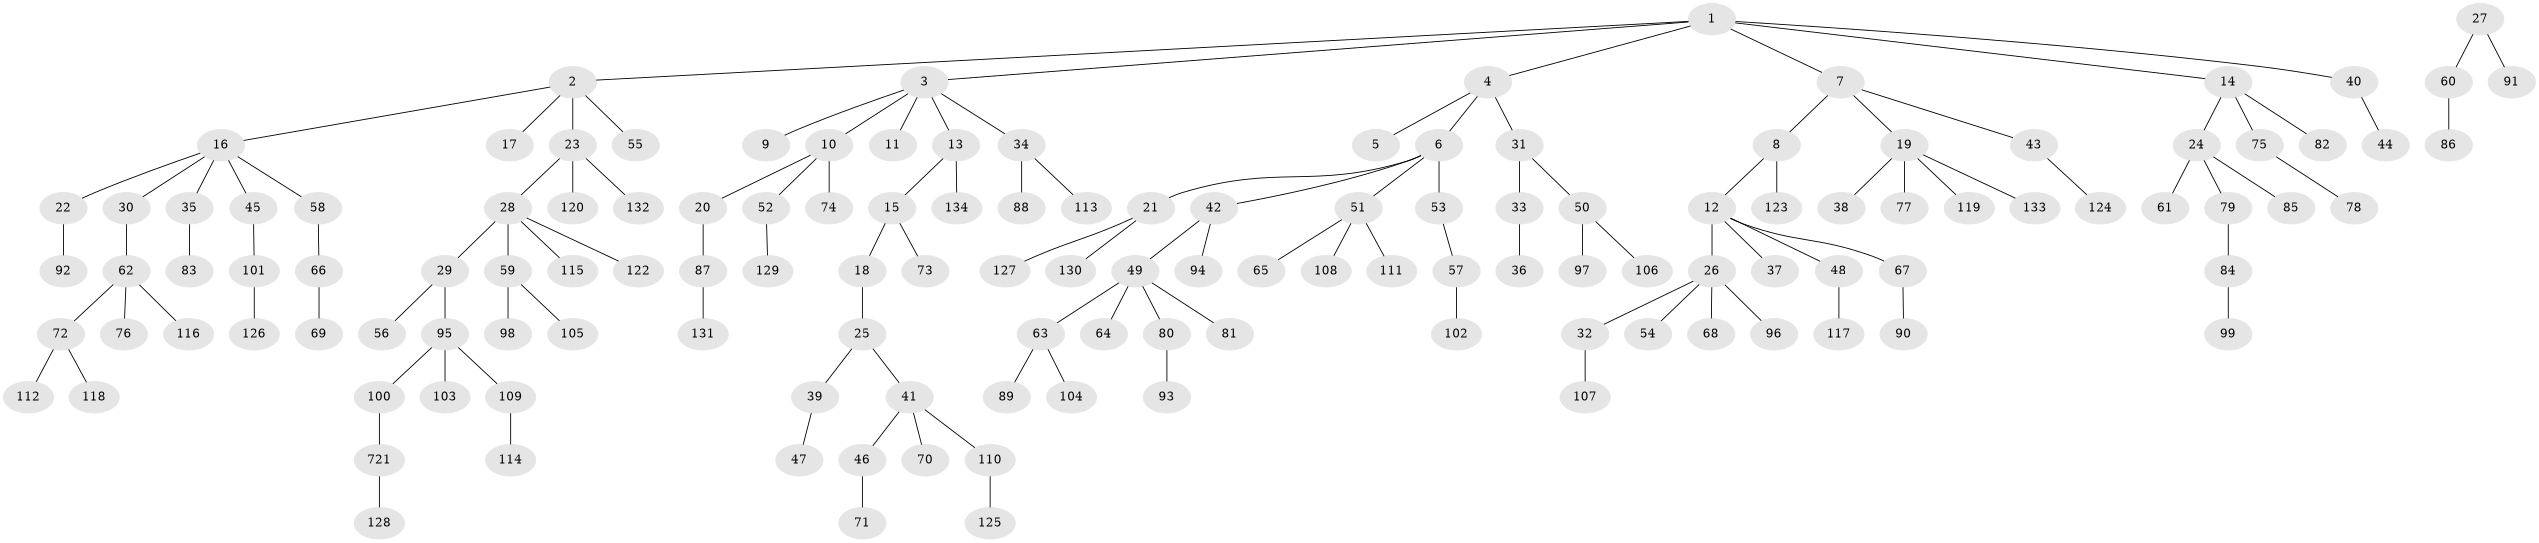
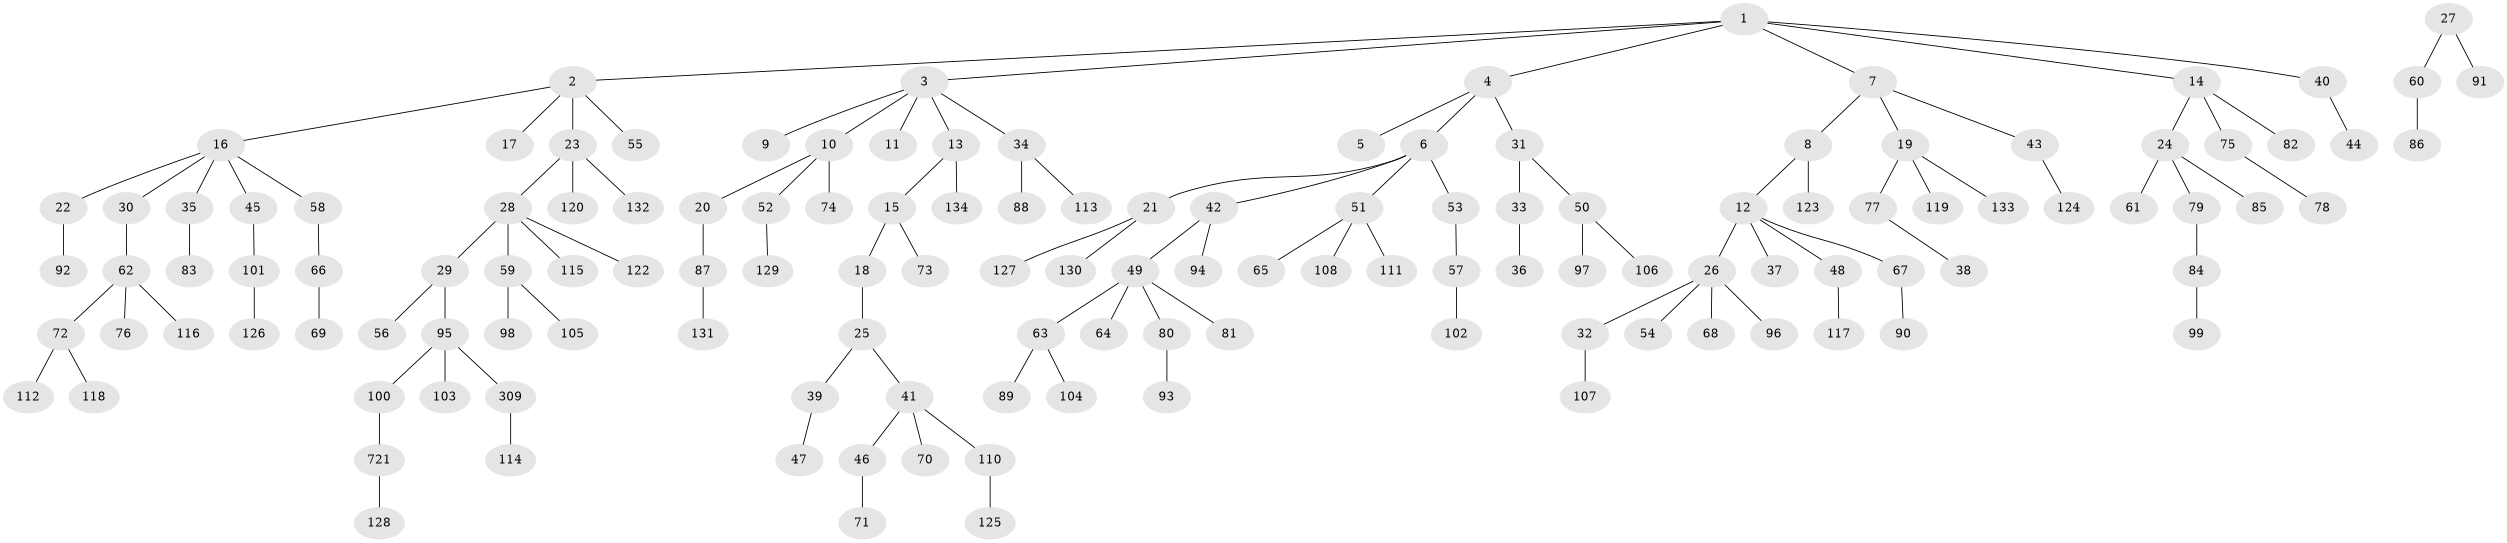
  graph {
    node [color=gray90 style=filled]
    1
    2
    3
    4
    7
    14
    40
    16
    17
    23
    55
    9
    10
    11
    13
    34
    5
    6
    31
    8
    19
    43
    24
    75
    82
    44
    22
    30
    35
    45
    58
    28
    120
    132
    20
    52
    74
    15
    134
    88
    113
    21
    42
    51
    53
    33
    50
    127
    130
    49
    94
    65
    108
    111
    57
    12
    123
    38
    77
    119
    133
    124
    26
    37
    48
    67
    27
    60
    91
    87
    129
    32
    54
    68
    96
    117
    90
    18
    73
    61
    79
    85
    78
    25
    92
    62
    83
    101
    66
    39
    41
    131
    29
    59
    115
    122
    84
    47
    46
    70
    110
    107
    86
    56
    95
    98
    105
    100
    103
-   109
+   109 [label=309]
    72
    76
    116
    36
    97
    106
    71
    125
    63
    64
    80
    81
    126
    89
    104
    93
    102
    69
    112
    118
    99
    n132 [label=721]
    114
    128
    1 -- 2
    1 -- 3
    1 -- 4
    1 -- 7
    1 -- 14
    1 -- 40
    2 -- 16
    2 -- 17
    2 -- 23
    2 -- 55
    3 -- 9
    3 -- 10
    3 -- 11
    3 -- 13
    3 -- 34
    4 -- 5
    4 -- 6
    4 -- 31
    7 -- 8
    7 -- 19
    7 -- 43
    14 -- 24
    14 -- 75
    14 -- 82
    40 -- 44
    16 -- 22
    16 -- 30
    16 -- 35
    16 -- 45
    16 -- 58
    23 -- 28
    23 -- 120
    23 -- 132
    10 -- 20
    10 -- 52
    10 -- 74
    13 -- 15
    13 -- 134
    34 -- 88
    34 -- 113
    6 -- 21
    6 -- 42
    6 -- 51
    6 -- 53
    31 -- 33
    31 -- 50
    8 -- 12
    8 -- 123
-   19 -- 38
+   77 -- 38
    19 -- 77
    19 -- 119
    19 -- 133
    43 -- 124
    24 -- 61
    24 -- 79
    24 -- 85
    75 -- 78
    22 -- 92
    30 -- 62
    35 -- 83
    45 -- 101
    58 -- 66
    28 -- 29
    28 -- 59
    28 -- 115
    28 -- 122
    20 -- 87
    52 -- 129
    15 -- 18
    15 -- 73
    21 -- 127
    21 -- 130
    42 -- 49
    42 -- 94
    51 -- 65
    51 -- 108
    51 -- 111
    53 -- 57
    33 -- 36
    50 -- 97
    50 -- 106
    49 -- 63
    49 -- 64
    49 -- 80
    49 -- 81
    57 -- 102
    12 -- 26
    12 -- 37
    12 -- 48
    12 -- 67
    26 -- 32
    26 -- 54
    26 -- 68
    26 -- 96
    48 -- 117
    67 -- 90
    27 -- 60
    27 -- 91
    60 -- 86
    87 -- 131
    32 -- 107
    18 -- 25
    79 -- 84
    25 -- 39
    25 -- 41
    62 -- 72
    62 -- 76
    62 -- 116
    101 -- 126
    66 -- 69
    39 -- 47
    41 -- 46
    41 -- 70
    41 -- 110
    29 -- 56
    29 -- 95
    59 -- 98
    59 -- 105
    84 -- 99
    46 -- 71
    110 -- 125
    95 -- 100
    95 -- 103
    95 -- 109
    100 -- n132
    109 -- 114
    72 -- 112
    72 -- 118
    63 -- 89
    63 -- 104
    80 -- 93
    n132 -- 128
  }
